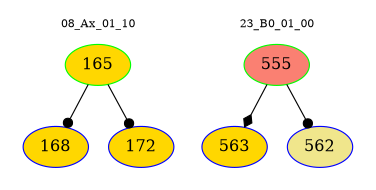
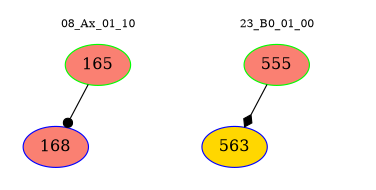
  digraph {
    fontname="DejaVu Serif"
    node [color=blue fillcolor=gold fontname="DejaVu Serif" style=filled]
    edge [arrowhead=dot color=black fontname="DejaVu Serif"]
-   n1 [color=green label=165]
-   n2 [label=168]
-   n3 [label=172]
+   n1 [color=green fillcolor=salmon label=165]
+   n2 [fillcolor=salmon label=168]
    n4 [color=green fillcolor=salmon label=555]
    n5 [label=563]
-   n6 [fillcolor=khaki label=562]
    subgraph cluster_1 {
      color=white
      fontsize=10
      label="08_Ax_01_10"
      n1
      n2
-     n3
    }
    subgraph cluster_2 {
      color=white
      fontsize=10
      label="23_B0_01_00"
      n4
      n5
-     n6
    }
    n1 -> n2
-   n1 -> n3
    n4 -> n5 [arrowhead=diamond]
-   n4 -> n6
  }
